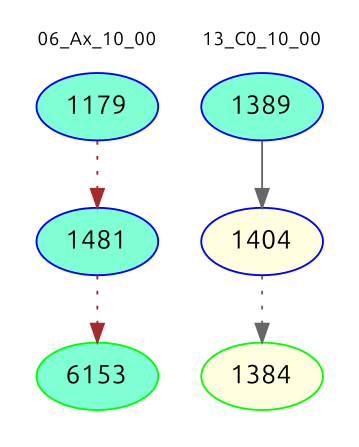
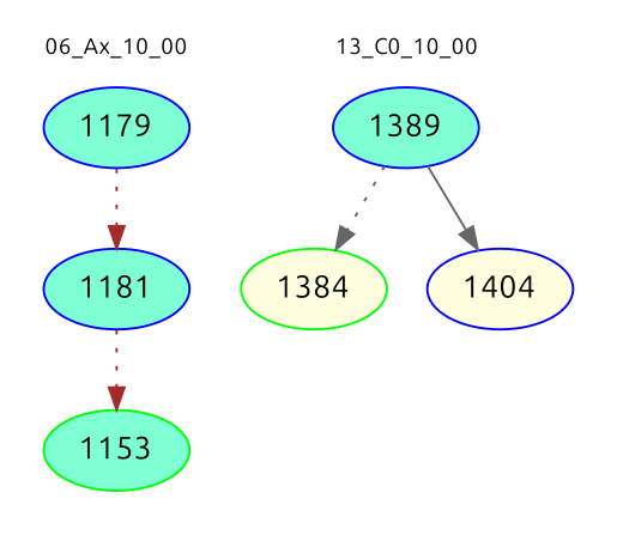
  digraph {
    fontname=Ubuntu
    node [color=blue fillcolor=aquamarine fontname=Ubuntu style=filled]
    edge [color=brown fontname=Ubuntu style=dotted]
    n1 [label=1179]
-   n2 [color=green label=6153]
-   n3 [label=1481]
+   n2 [color=green label=1153]
+   n3 [label=1181]
    n4 [label=1389]
    n5 [color=green fillcolor=lightyellow label=1384]
    n6 [fillcolor=lightyellow label=1404]
    subgraph cluster_1 {
      color=white
      fontsize=10
      label="06_Ax_10_00"
      n1
      n2
      n3
    }
    subgraph cluster_2 {
      color=white
      fontsize=10
      label="13_C0_10_00"
      n4
      n5
      n6
    }
    n1 -> n3
    n3 -> n2
-   n6 -> n5 [color=gray40]
+   n4 -> n5 [color=gray40]
    n4 -> n6 [color=gray40 style=solid]
  }
